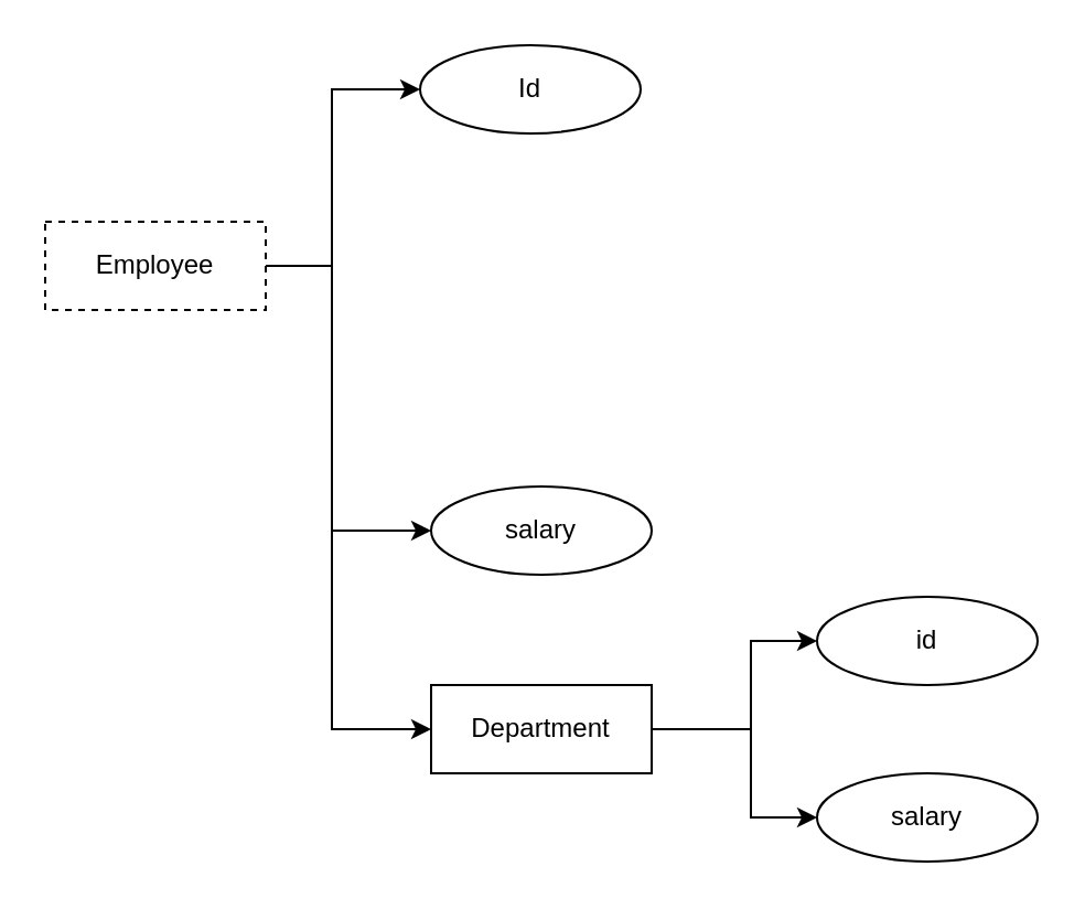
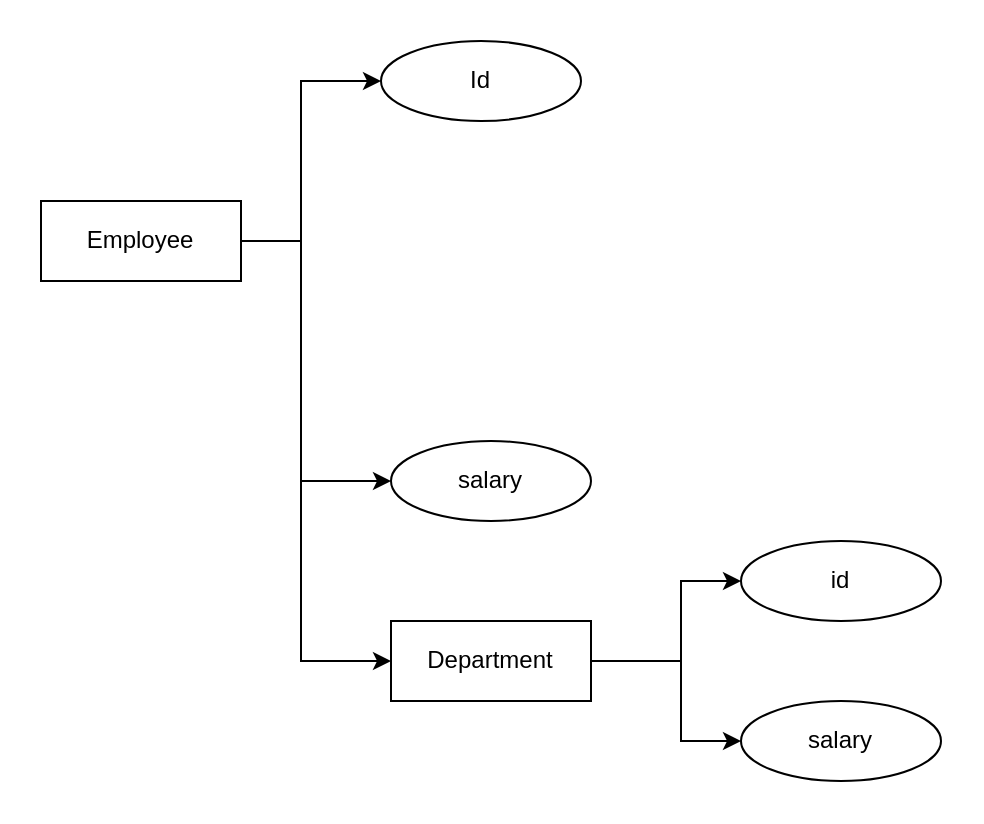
  <mxCell id="0" />
  <mxCell id="1" parent="0" />
  <mxCell id="2" style="edgeStyle=orthogonalEdgeStyle;rounded=0;orthogonalLoop=1;jettySize=auto;html=1;entryX=0;entryY=0.5;entryDx=0;entryDy=0;" edge="1" parent="1" source="5" target="6"><mxGeometry relative="1" as="geometry"><Array as="points"><mxPoint x="150" y="120" /><mxPoint x="150" y="40" /></Array></mxGeometry></mxCell>
  <mxCell id="3" style="edgeStyle=orthogonalEdgeStyle;rounded=0;orthogonalLoop=1;jettySize=auto;html=1;" edge="1" parent="1" source="5" target="11"><mxGeometry relative="1" as="geometry"><Array as="points"><mxPoint x="150" y="120" /><mxPoint x="150" y="330" /></Array></mxGeometry></mxCell>
  <mxCell id="4" style="edgeStyle=orthogonalEdgeStyle;rounded=0;orthogonalLoop=1;jettySize=auto;html=1;entryX=0;entryY=0.5;entryDx=0;entryDy=0;" edge="1" parent="1" source="5" target="7"><mxGeometry relative="1" as="geometry"><Array as="points"><mxPoint x="150" y="120" /><mxPoint x="150" y="240" /></Array></mxGeometry></mxCell>
- <mxCell id="5" value="Employee&lt;br&gt;" style="whiteSpace=wrap;html=1;align=center;dashed=1;" vertex="1" parent="1"><mxGeometry x="20" y="100" width="100" height="40" as="geometry" /></mxCell>
+ <mxCell id="5" value="Employee&lt;br&gt;" style="whiteSpace=wrap;html=1;align=center;" vertex="1" parent="1"><mxGeometry x="20" y="100" width="100" height="40" as="geometry" /></mxCell>
  <mxCell id="6" value="Id" style="ellipse;whiteSpace=wrap;html=1;align=center;" vertex="1" parent="1"><mxGeometry x="190" y="20" width="100" height="40" as="geometry" /></mxCell>
  <mxCell id="7" value="salary" style="ellipse;whiteSpace=wrap;html=1;align=center;" vertex="1" parent="1"><mxGeometry x="195" y="220" width="100" height="40" as="geometry" /></mxCell>
  <mxCell id="8" value="id" style="ellipse;whiteSpace=wrap;html=1;align=center;" vertex="1" parent="1"><mxGeometry x="370" y="270" width="100" height="40" as="geometry" /></mxCell>
  <mxCell id="9" style="edgeStyle=orthogonalEdgeStyle;rounded=0;orthogonalLoop=1;jettySize=auto;html=1;entryX=0;entryY=0.5;entryDx=0;entryDy=0;" edge="1" parent="1" source="11" target="8"><mxGeometry relative="1" as="geometry"><Array as="points"><mxPoint x="340" y="330" /><mxPoint x="340" y="290" /></Array></mxGeometry></mxCell>
  <mxCell id="10" style="edgeStyle=orthogonalEdgeStyle;rounded=0;orthogonalLoop=1;jettySize=auto;html=1;entryX=0;entryY=0.5;entryDx=0;entryDy=0;" edge="1" parent="1" source="11" target="12"><mxGeometry relative="1" as="geometry"><Array as="points"><mxPoint x="340" y="330" /><mxPoint x="340" y="370" /></Array></mxGeometry></mxCell>
  <mxCell id="11" value="Department" style="whiteSpace=wrap;html=1;align=center;" vertex="1" parent="1"><mxGeometry x="195" y="310" width="100" height="40" as="geometry" /></mxCell>
  <mxCell id="12" value="salary" style="ellipse;whiteSpace=wrap;html=1;align=center;" vertex="1" parent="1"><mxGeometry x="370" y="350" width="100" height="40" as="geometry" /></mxCell>
